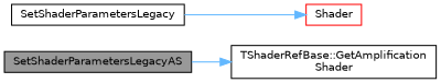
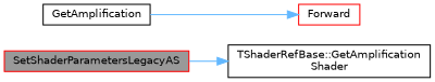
  digraph {
    rankdir=LR
    node [color=red fillcolor=white fontname=Helvetica fontsize=10 shape=box style=filled]
    edge [color=steelblue1 fontname=Helvetica fontsize=10 labelfontname=Helvetica labelfontsize=10 style=solid]
-   n1 [color=black fillcolor=grey60 fontcolor=black height=0.2 label=SetShaderParametersLegacyAS width=0.4]
+   n1 [fillcolor=grey60 fontcolor=black height=0.2 label=SetShaderParametersLegacyAS width=0.4]
    n2 [color=black height=0.2 label="TShaderRefBase::GetAmplification\lShader" width=0.4]
-   n3 [height=0.2 label=Shader width=0.4]
-   n4 [color=black height=0.2 label=SetShaderParametersLegacy width=0.4]
+   n3 [height=0.2 label=Forward width=0.4]
+   n4 [color=black height=0.2 label=GetAmplification width=0.4]
    n1 -> n2
    n4 -> n3
  }
